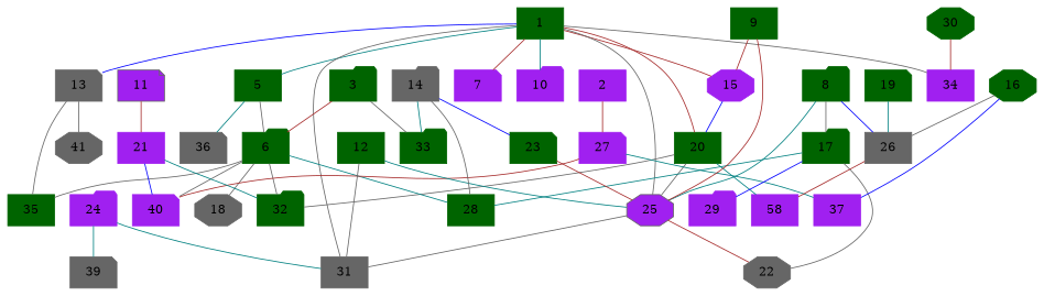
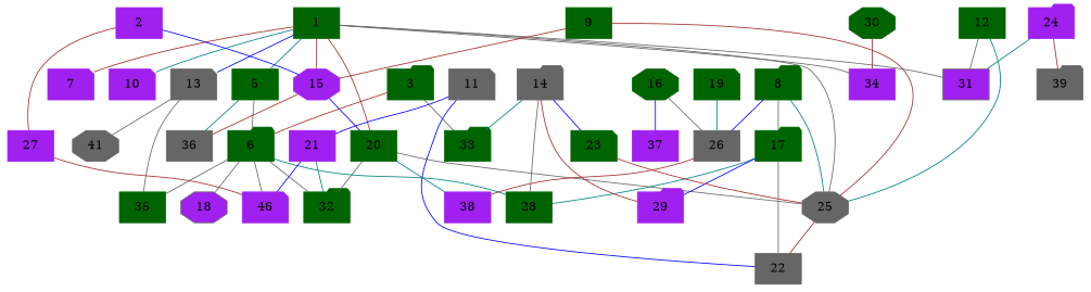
  graph {
    node [color=darkgreen shape=box style=filled]
    edge [color=gray40 weight=1.0]
    1
    5
    7 [color=purple shape=note]
-   10 [color=purple shape=folder]
+   10 [color=purple shape=note]
    13 [color=gray40 shape=note]
    15 [color=purple shape=octagon]
    20
-   25 [color=gray40 shape=octagon fillcolor=purple]
-   31 [color=gray40]
+   25 [color=gray40 shape=octagon]
+   31 [color=gray40 fillcolor=purple]
    34 [color=purple]
    6 [shape=folder]
-   36 [color=gray40 shape=note]
+   36 [color=gray40]
    35
    41 [color=gray40 shape=octagon]
    32 [shape=folder]
-   38 [color=purple label=58]
-   22 [color=gray40 shape=octagon]
+   38 [color=purple]
+   22 [color=gray40]
    2 [color=purple]
-   27 [color=purple shape=note]
-   40 [color=purple shape=note]
+   27 [color=purple]
+   40 [color=purple shape=note label=46]
    37 [color=purple]
    3 [shape=folder]
    33 [shape=folder]
-   18 [color=gray40 shape=octagon]
+   18 [color=gray40 shape=octagon fillcolor=purple]
    28
    8 [shape=folder]
    17 [shape=folder]
    26 [color=gray40]
    29 [color=purple shape=folder]
    9
-   11 [color=gray40 shape=note fillcolor=purple]
+   11 [color=gray40 shape=note]
    21 [color=purple]
    12
    14 [color=gray40 shape=folder]
    23 [shape=note]
    16 [shape=octagon]
    19 [shape=note]
    24 [color=purple shape=folder]
-   39 [color=gray40 shape=note]
+   39 [color=gray40 shape=folder]
    30 [shape=octagon]
    1 -- 5 [color=teal]
    1 -- 7 [color=brown]
    1 -- 10 [color=teal]
    1 -- 13 [color=blue]
    1 -- 15 [color=brown]
    1 -- 20 [color=brown]
    1 -- 25
    1 -- 31
    1 -- 34
    5 -- 6
    5 -- 36 [color=teal]
    13 -- 35
    13 -- 41
    15 -- 20 [color=blue]
+   15 -- 36 [color=brown]
    20 -- 25
    20 -- 32
    20 -- 38 [color=teal]
-   25 -- 31
    25 -- 22 [color=brown]
    6 -- 35
    6 -- 32
    6 -- 40
    6 -- 18
    6 -- 28 [color=teal]
+   2 -- 15 [color=blue]
    2 -- 27 [color=brown]
    27 -- 40 [color=brown]
-   27 -- 37 [color=teal]
    3 -- 6 [color=brown]
    3 -- 33
    8 -- 25 [color=teal]
    8 -- 17
    8 -- 26 [color=blue]
    17 -- 22
    17 -- 28 [color=teal]
    17 -- 29 [color=blue]
    26 -- 38 [color=brown]
    9 -- 15 [color=brown]
    9 -- 25 [color=brown]
-   11 -- 21 [color=brown]
+   11 -- 22 [color=blue]
+   11 -- 21 [color=blue]
    21 -- 32 [color=teal]
    21 -- 40 [color=blue]
    12 -- 25 [color=teal]
    12 -- 31
    14 -- 33 [color=teal]
    14 -- 28
+   14 -- 29 [color=brown]
    14 -- 23 [color=blue]
    23 -- 25 [color=brown]
    16 -- 37 [color=blue]
    16 -- 26
    19 -- 26 [color=teal]
    24 -- 31 [color=teal]
-   24 -- 39 [color=teal]
+   24 -- 39 [color=brown]
    30 -- 34 [color=brown]
  }
